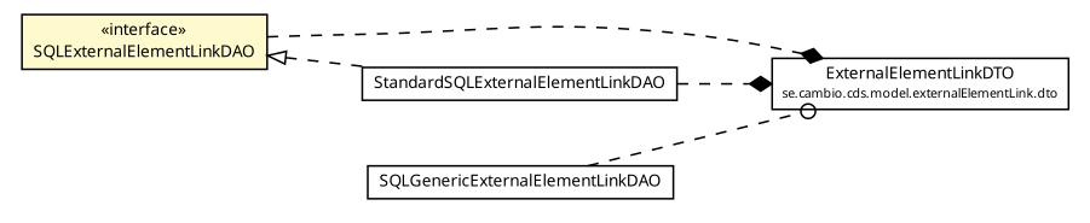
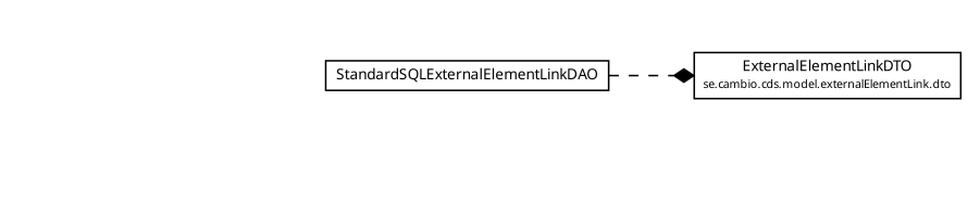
  digraph {
    nodesep=0.25
    rankdir=LR
    ranksep=0.5
    node [fontcolor=black fontname="Trebuchet MS" fontsize=9.0 shape=plaintext]
    edge [arrowhead=diamond color=black fontcolor=black fontname="Trebuchet MS" fontsize=10.0 headport=p labelfontname="Trebuchet MS" labelfontsize=10 style=dashed tailport=p]
    n1 [label=<<table title="se.cambio.cds.model.externalElementLink.dto.ExternalElementLinkDTO" border="0" cellborder="1" cellspacing="0" cellpadding="2" port="p" href="../dto/ExternalElementLinkDTO.html"> 		<tr><td><table border="0" cellspacing="0" cellpadding="1"> <tr><td align="center" balign="center"><font face="Trebuchet MS"> ExternalElementLinkDTO </font></td></tr> <tr><td align="center" balign="center"><font face="Trebuchet MS" point-size="7.0"> se.cambio.cds.model.externalElementLink.dto </font></td></tr> 		</table></td></tr> 		</table>>]
    n2 [label=<<table title="se.cambio.cds.model.externalElementLink.dao.StandardSQLExternalElementLinkDAO" border="0" cellborder="1" cellspacing="0" cellpadding="2" port="p" href="./StandardSQLExternalElementLinkDAO.html"> 		<tr><td><table border="0" cellspacing="0" cellpadding="1"> <tr><td align="center" balign="center"><font face="Trebuchet MS"> StandardSQLExternalElementLinkDAO </font></td></tr> 		</table></td></tr> 		</table>>]
-   n3 [label=<<table title="se.cambio.cds.model.externalElementLink.dao.SQLGenericExternalElementLinkDAO" border="0" cellborder="1" cellspacing="0" cellpadding="2" port="p" href="./SQLGenericExternalElementLinkDAO.html"> 		<tr><td><table border="0" cellspacing="0" cellpadding="1"> <tr><td align="center" balign="center"><font face="Trebuchet MS"> SQLGenericExternalElementLinkDAO </font></td></tr> 		</table></td></tr> 		</table>>]
-   n4 [label=<<table title="se.cambio.cds.model.externalElementLink.dao.SQLExternalElementLinkDAO" border="0" cellborder="1" cellspacing="0" cellpadding="2" port="p" bgcolor="lemonChiffon" href="./SQLExternalElementLinkDAO.html"> 		<tr><td><table border="0" cellspacing="0" cellpadding="1"> <tr><td align="center" balign="center"> &#171;interface&#187; </td></tr> <tr><td align="center" balign="center"><font face="Trebuchet MS"> SQLExternalElementLinkDAO </font></td></tr> 		</table></td></tr> 		</table>>]
    n2 -> n1
-   n3 -> n1 [arrowhead=odot]
-   n4 -> n1
-   n4 -> n2 [arrowtail=empty dir=back fontsize=10 arrowhead="" color="" fontcolor=""]
  }
